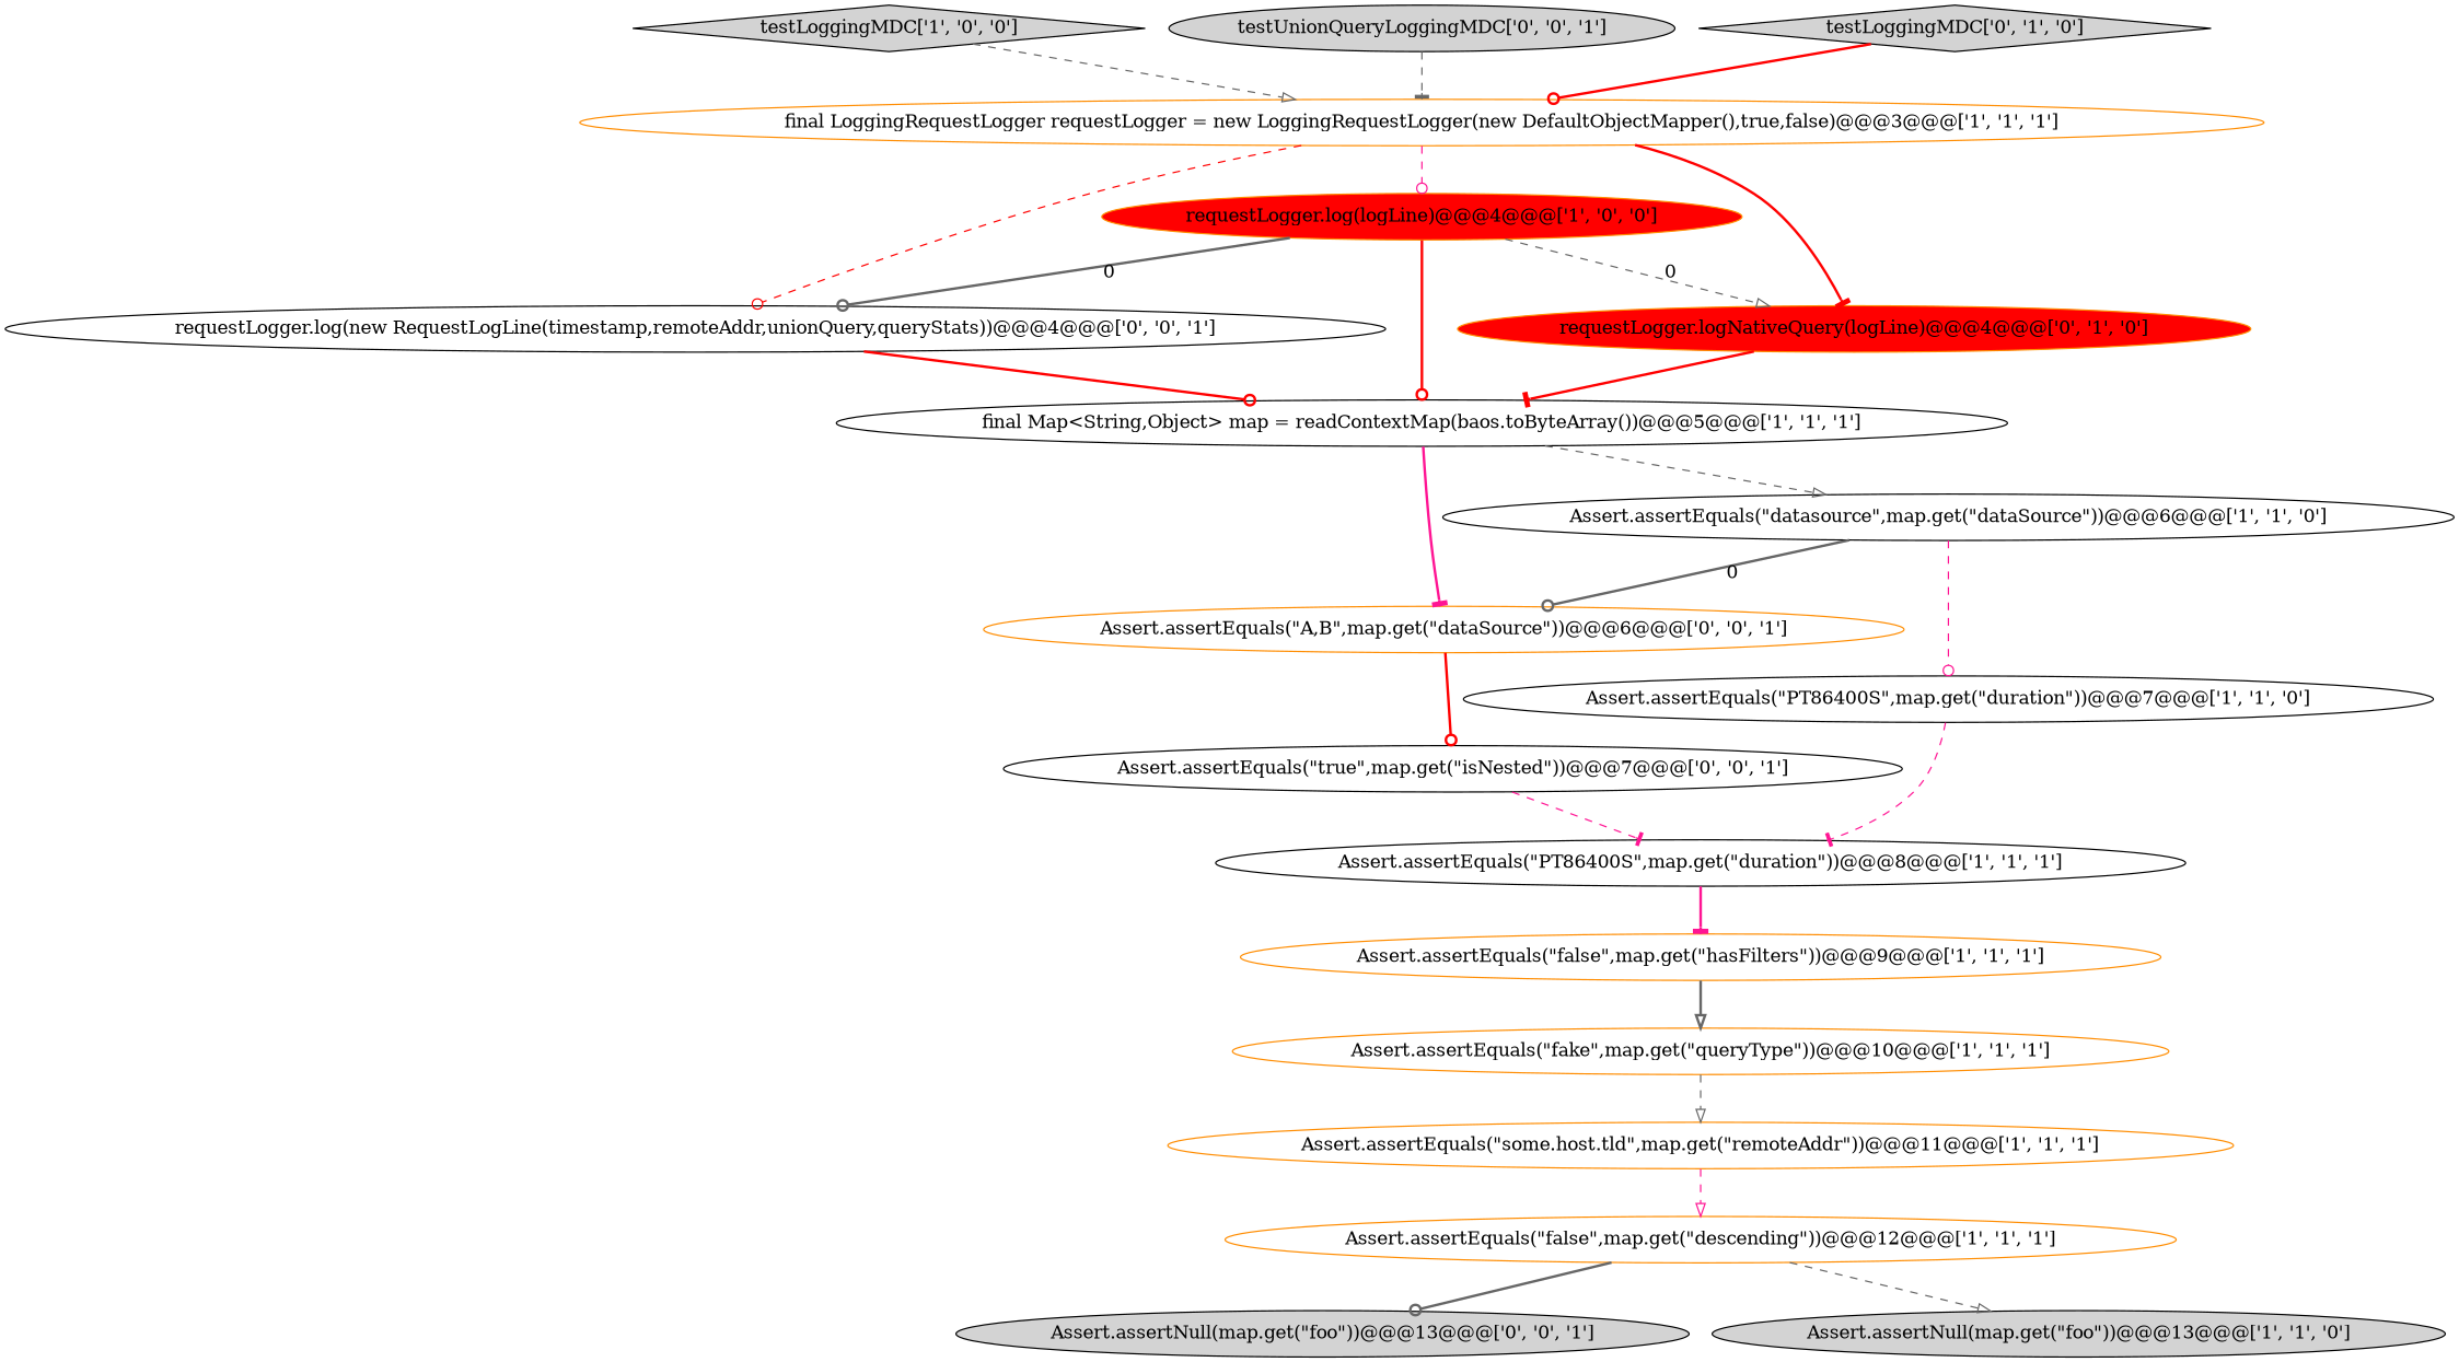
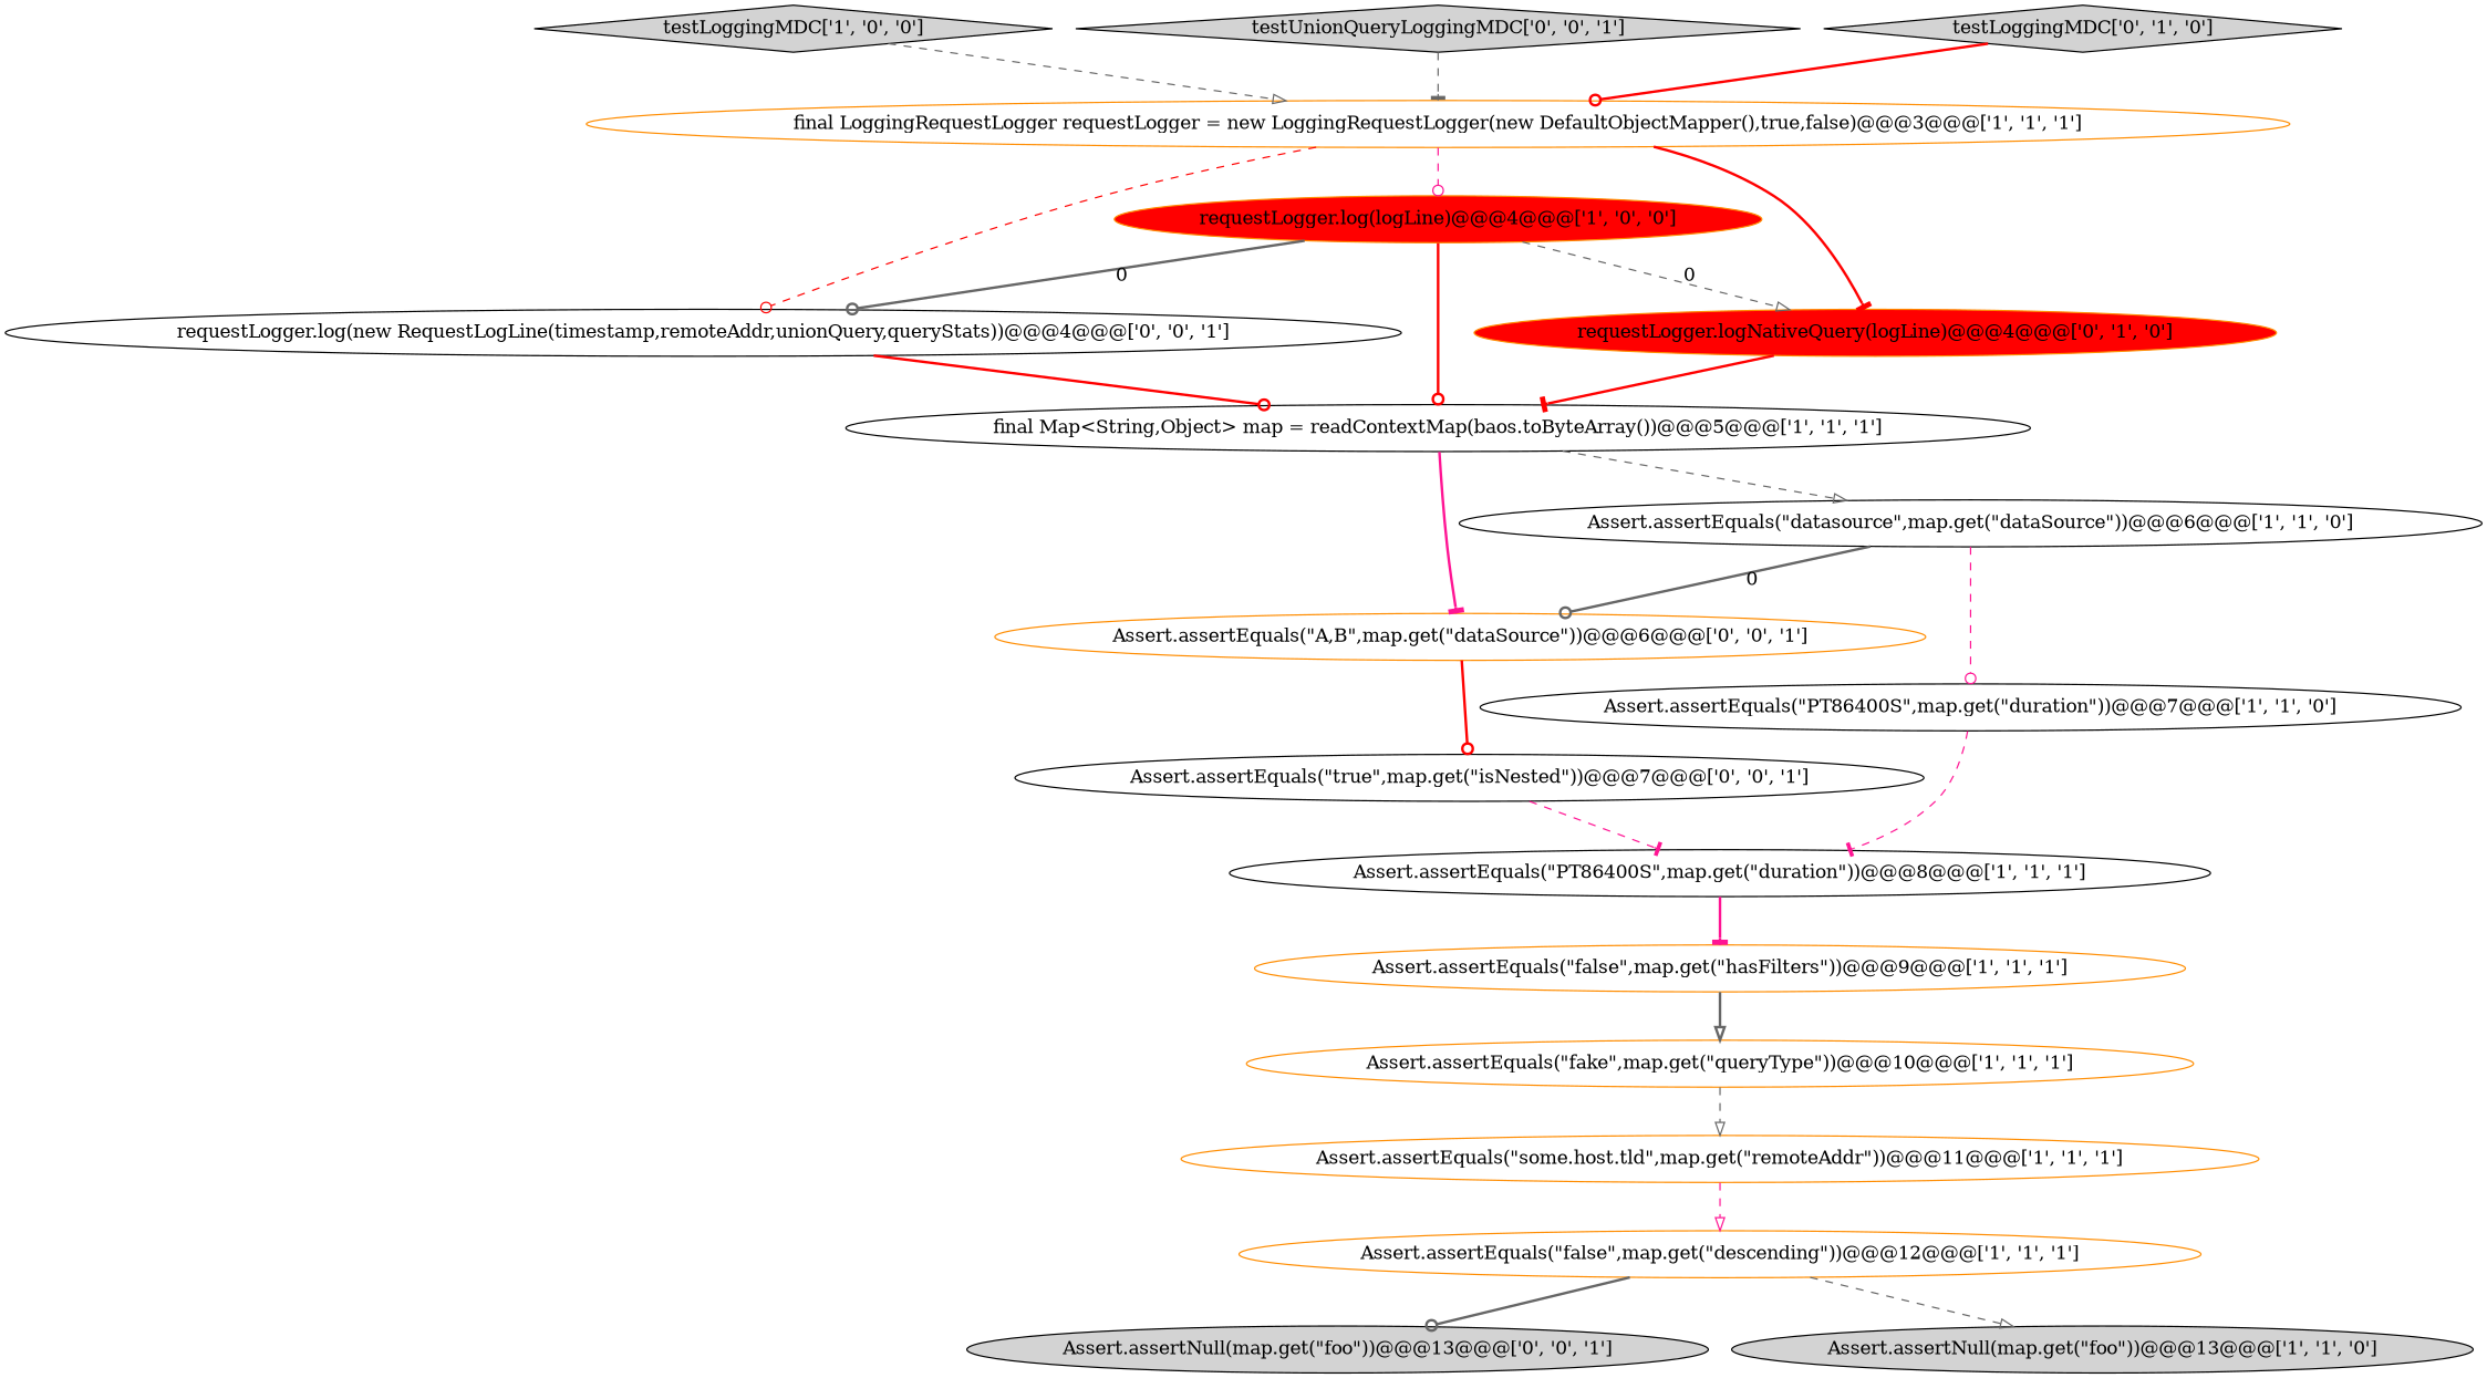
  digraph {
    node [fillcolor=white shape=ellipse style=filled color=black]
    edge [style=bold color=gray40 arrowhead=odot]
    n1 [fillcolor=lightgray label="Assert.assertNull(map.get(\"foo\"))@@@13@@@['0', '0', '1']"]
    n2 [label="Assert.assertEquals(\"A,B\",map.get(\"dataSource\"))@@@6@@@['0', '0', '1']" color=darkorange]
    n3 [label="Assert.assertEquals(\"true\",map.get(\"isNested\"))@@@7@@@['0', '0', '1']"]
    n4 [label="Assert.assertEquals(\"false\",map.get(\"hasFilters\"))@@@9@@@['1', '1', '1']" color=darkorange]
    n5 [label="Assert.assertEquals(\"fake\",map.get(\"queryType\"))@@@10@@@['1', '1', '1']" color=darkorange]
    n6 [fillcolor=lightgray label="testLoggingMDC['1', '0', '0']" shape=diamond]
    n7 [label="final LoggingRequestLogger requestLogger = new LoggingRequestLogger(new DefaultObjectMapper(),true,false)@@@3@@@['1', '1', '1']" color=darkorange]
    n8 [label="Assert.assertEquals(\"PT86400S\",map.get(\"duration\"))@@@8@@@['1', '1', '1']"]
    n9 [fillcolor=red label="requestLogger.log(logLine)@@@4@@@['1', '0', '0']" color=darkorange]
    n10 [fillcolor=red label="requestLogger.logNativeQuery(logLine)@@@4@@@['0', '1', '0']" color=darkorange]
    n11 [label="requestLogger.log(new RequestLogLine(timestamp,remoteAddr,unionQuery,queryStats))@@@4@@@['0', '0', '1']"]
-   n12 [fillcolor=lightgray label="testUnionQueryLoggingMDC['0', '0', '1']"]
+   n12 [fillcolor=lightgray label="testUnionQueryLoggingMDC['0', '0', '1']" shape=diamond]
    n13 [label="final Map<String,Object> map = readContextMap(baos.toByteArray())@@@5@@@['1', '1', '1']"]
    n14 [fillcolor=lightgray label="Assert.assertNull(map.get(\"foo\"))@@@13@@@['1', '1', '0']"]
    n15 [label="Assert.assertEquals(\"datasource\",map.get(\"dataSource\"))@@@6@@@['1', '1', '0']"]
    n16 [label="Assert.assertEquals(\"PT86400S\",map.get(\"duration\"))@@@7@@@['1', '1', '0']"]
    n17 [label="Assert.assertEquals(\"false\",map.get(\"descending\"))@@@12@@@['1', '1', '1']" color=darkorange]
    n18 [fillcolor=lightgray label="testLoggingMDC['0', '1', '0']" shape=diamond]
    n19 [label="Assert.assertEquals(\"some.host.tld\",map.get(\"remoteAddr\"))@@@11@@@['1', '1', '1']" color=darkorange]
    n2 -> n3 [color=red]
    n3 -> n8 [style=dashed color=deeppink arrowhead=tee]
    n4 -> n5 [arrowhead=onormal]
    n5 -> n19 [style=dashed arrowhead=onormal]
    n6 -> n7 [style=dashed arrowhead=onormal]
    n7 -> n9 [style=dashed color=deeppink]
    n7 -> n10 [color=red arrowhead=tee]
    n7 -> n11 [style=dashed color=red]
    n8 -> n4 [color=deeppink arrowhead=tee]
    n9 -> n10 [label=0 style=dashed arrowhead=onormal]
    n9 -> n11 [label=0]
    n9 -> n13 [color=red]
    n10 -> n13 [color=red arrowhead=tee]
    n11 -> n13 [color=red]
    n12 -> n7 [style=dashed arrowhead=tee]
    n13 -> n2 [color=deeppink arrowhead=tee]
    n13 -> n15 [style=dashed arrowhead=onormal]
    n15 -> n2 [label=0]
    n15 -> n16 [style=dashed color=deeppink]
    n16 -> n8 [style=dashed color=deeppink arrowhead=tee]
    n17 -> n1
    n17 -> n14 [style=dashed arrowhead=onormal]
    n18 -> n7 [color=red]
    n19 -> n17 [style=dashed color=deeppink arrowhead=onormal]
  }
